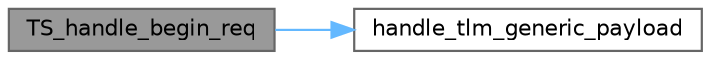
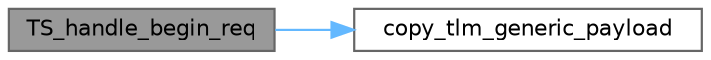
  digraph {
    rankdir=LR
    node [fontname=Helvetica fontsize=10 shape=box style=filled]
    n1 [color=gray40 fillcolor=grey60 fontcolor=black height=0.2 label=TS_handle_begin_req width=0.4]
-   n2 [color=grey40 fillcolor=white height=0.2 label=handle_tlm_generic_payload width=0.4]
+   n2 [color=grey40 fillcolor=white height=0.2 label=copy_tlm_generic_payload width=0.4]
    n1 -> n2 [color=steelblue1 fontname=Helvetica fontsize=10 labelfontname=Helvetica labelfontsize=10 style=solid]
  }
